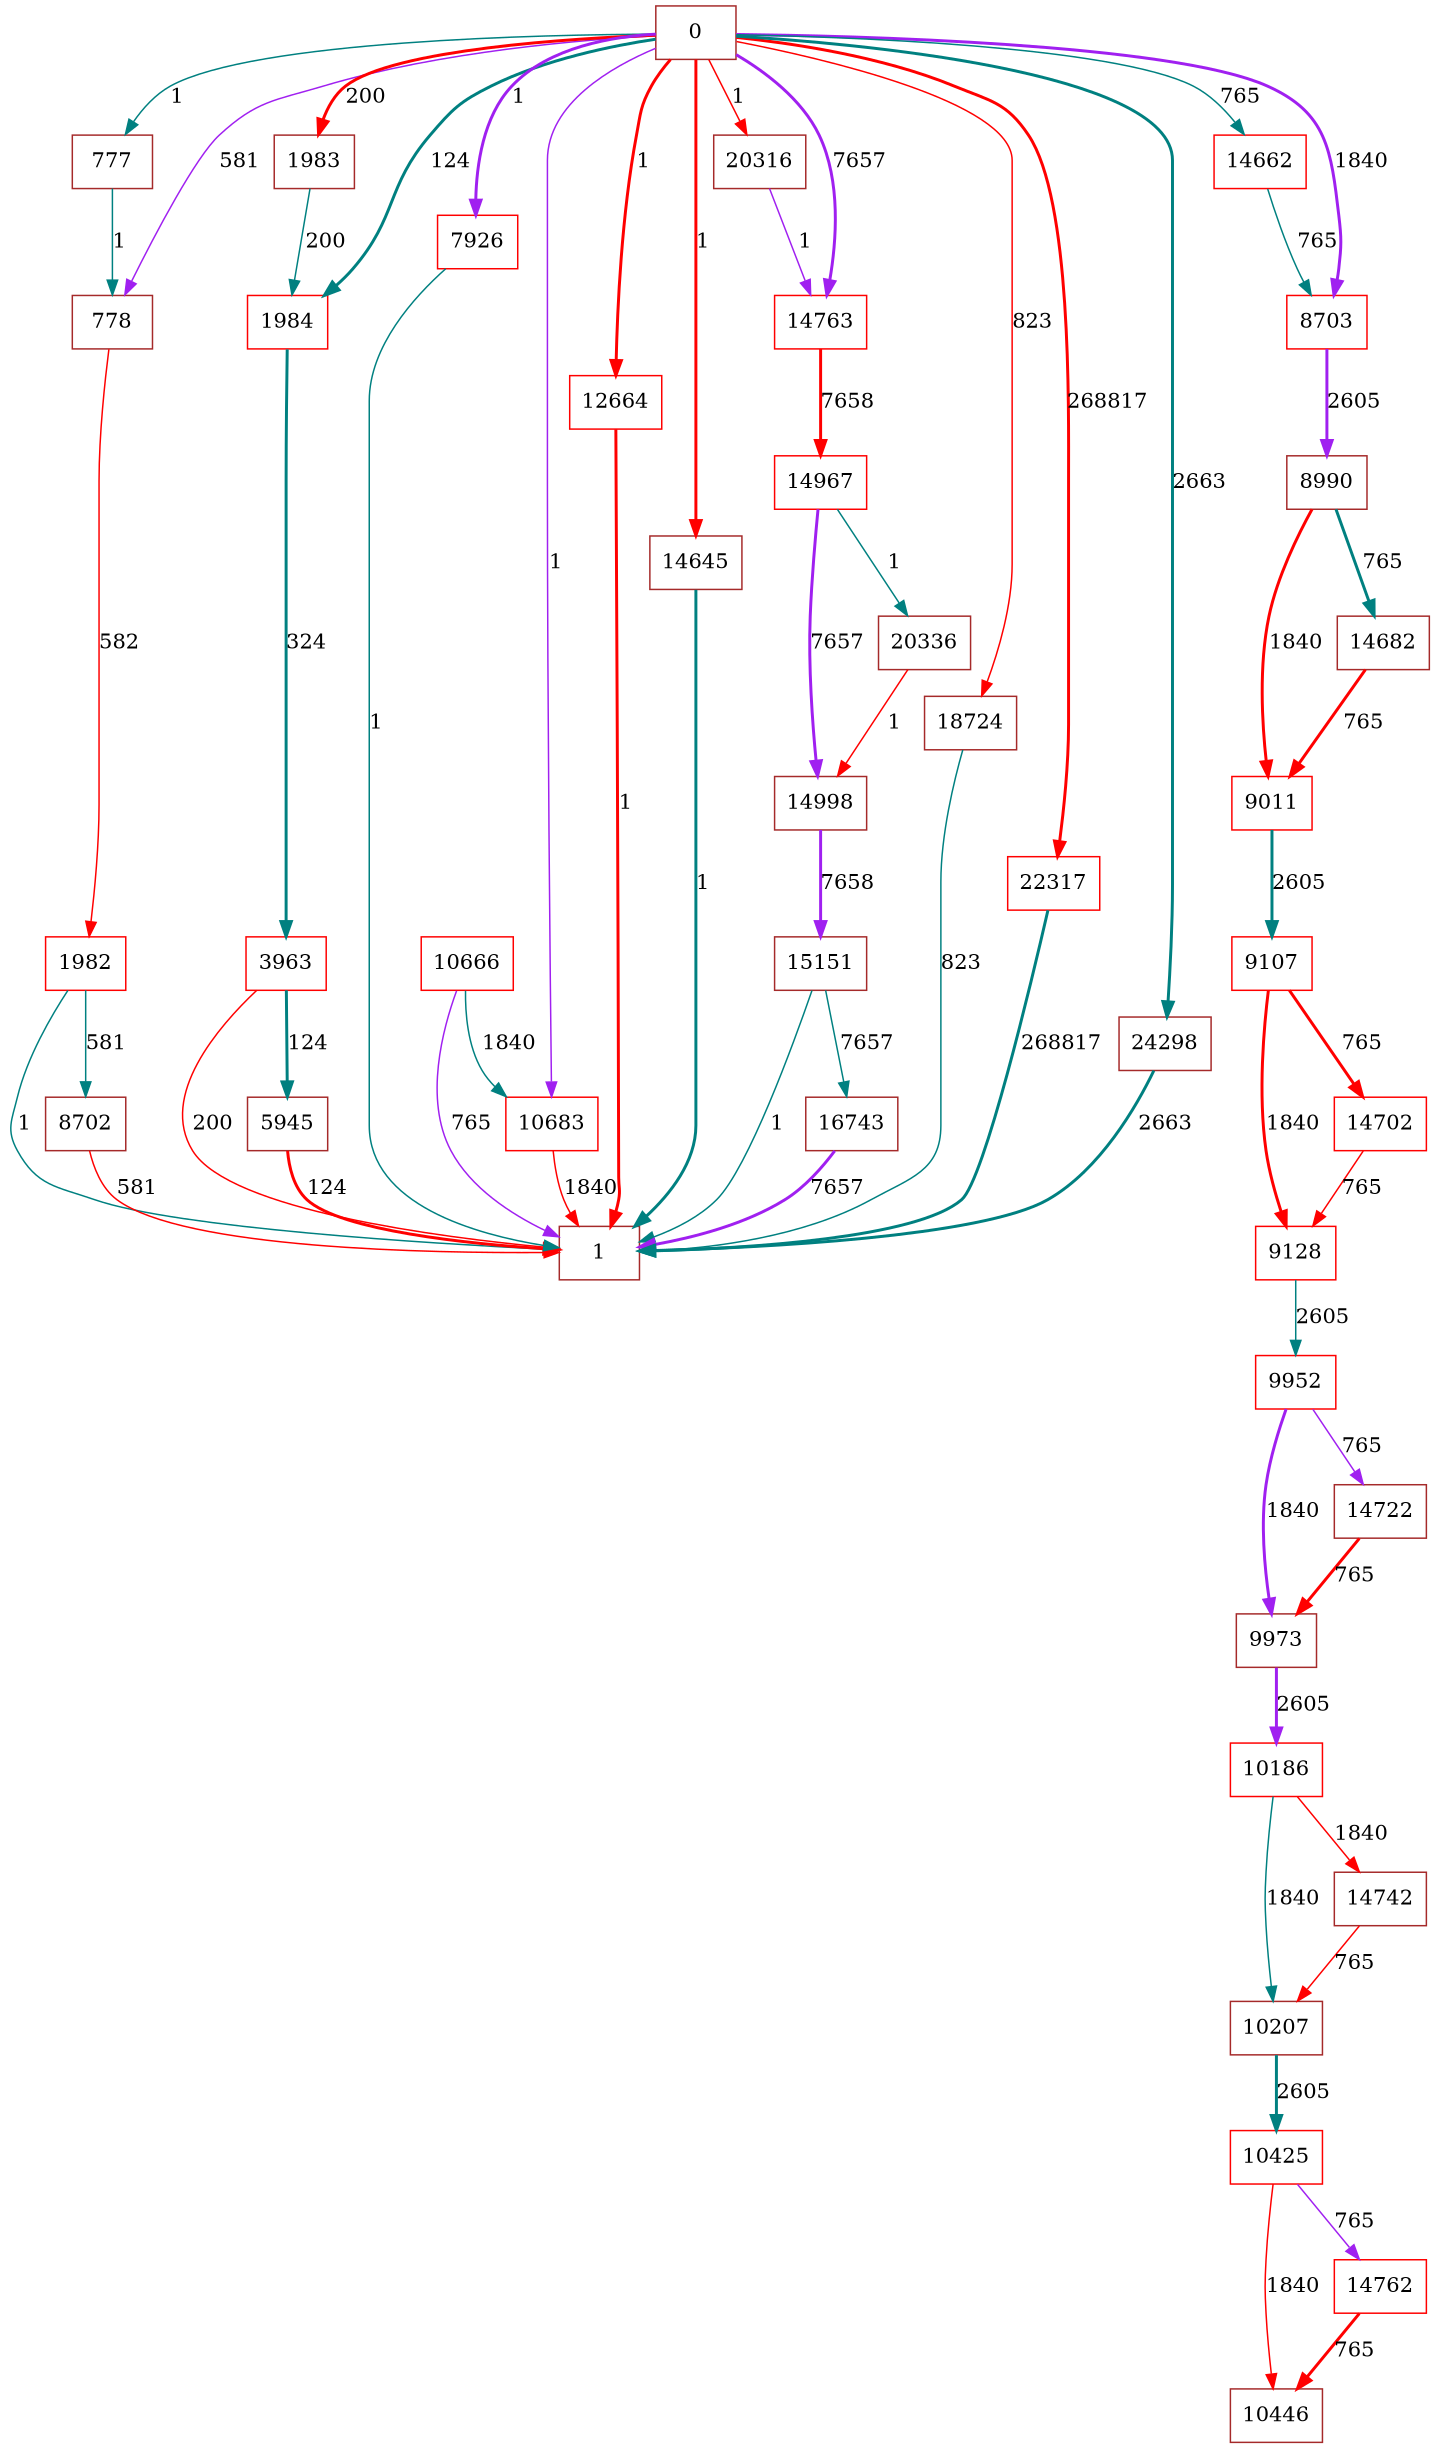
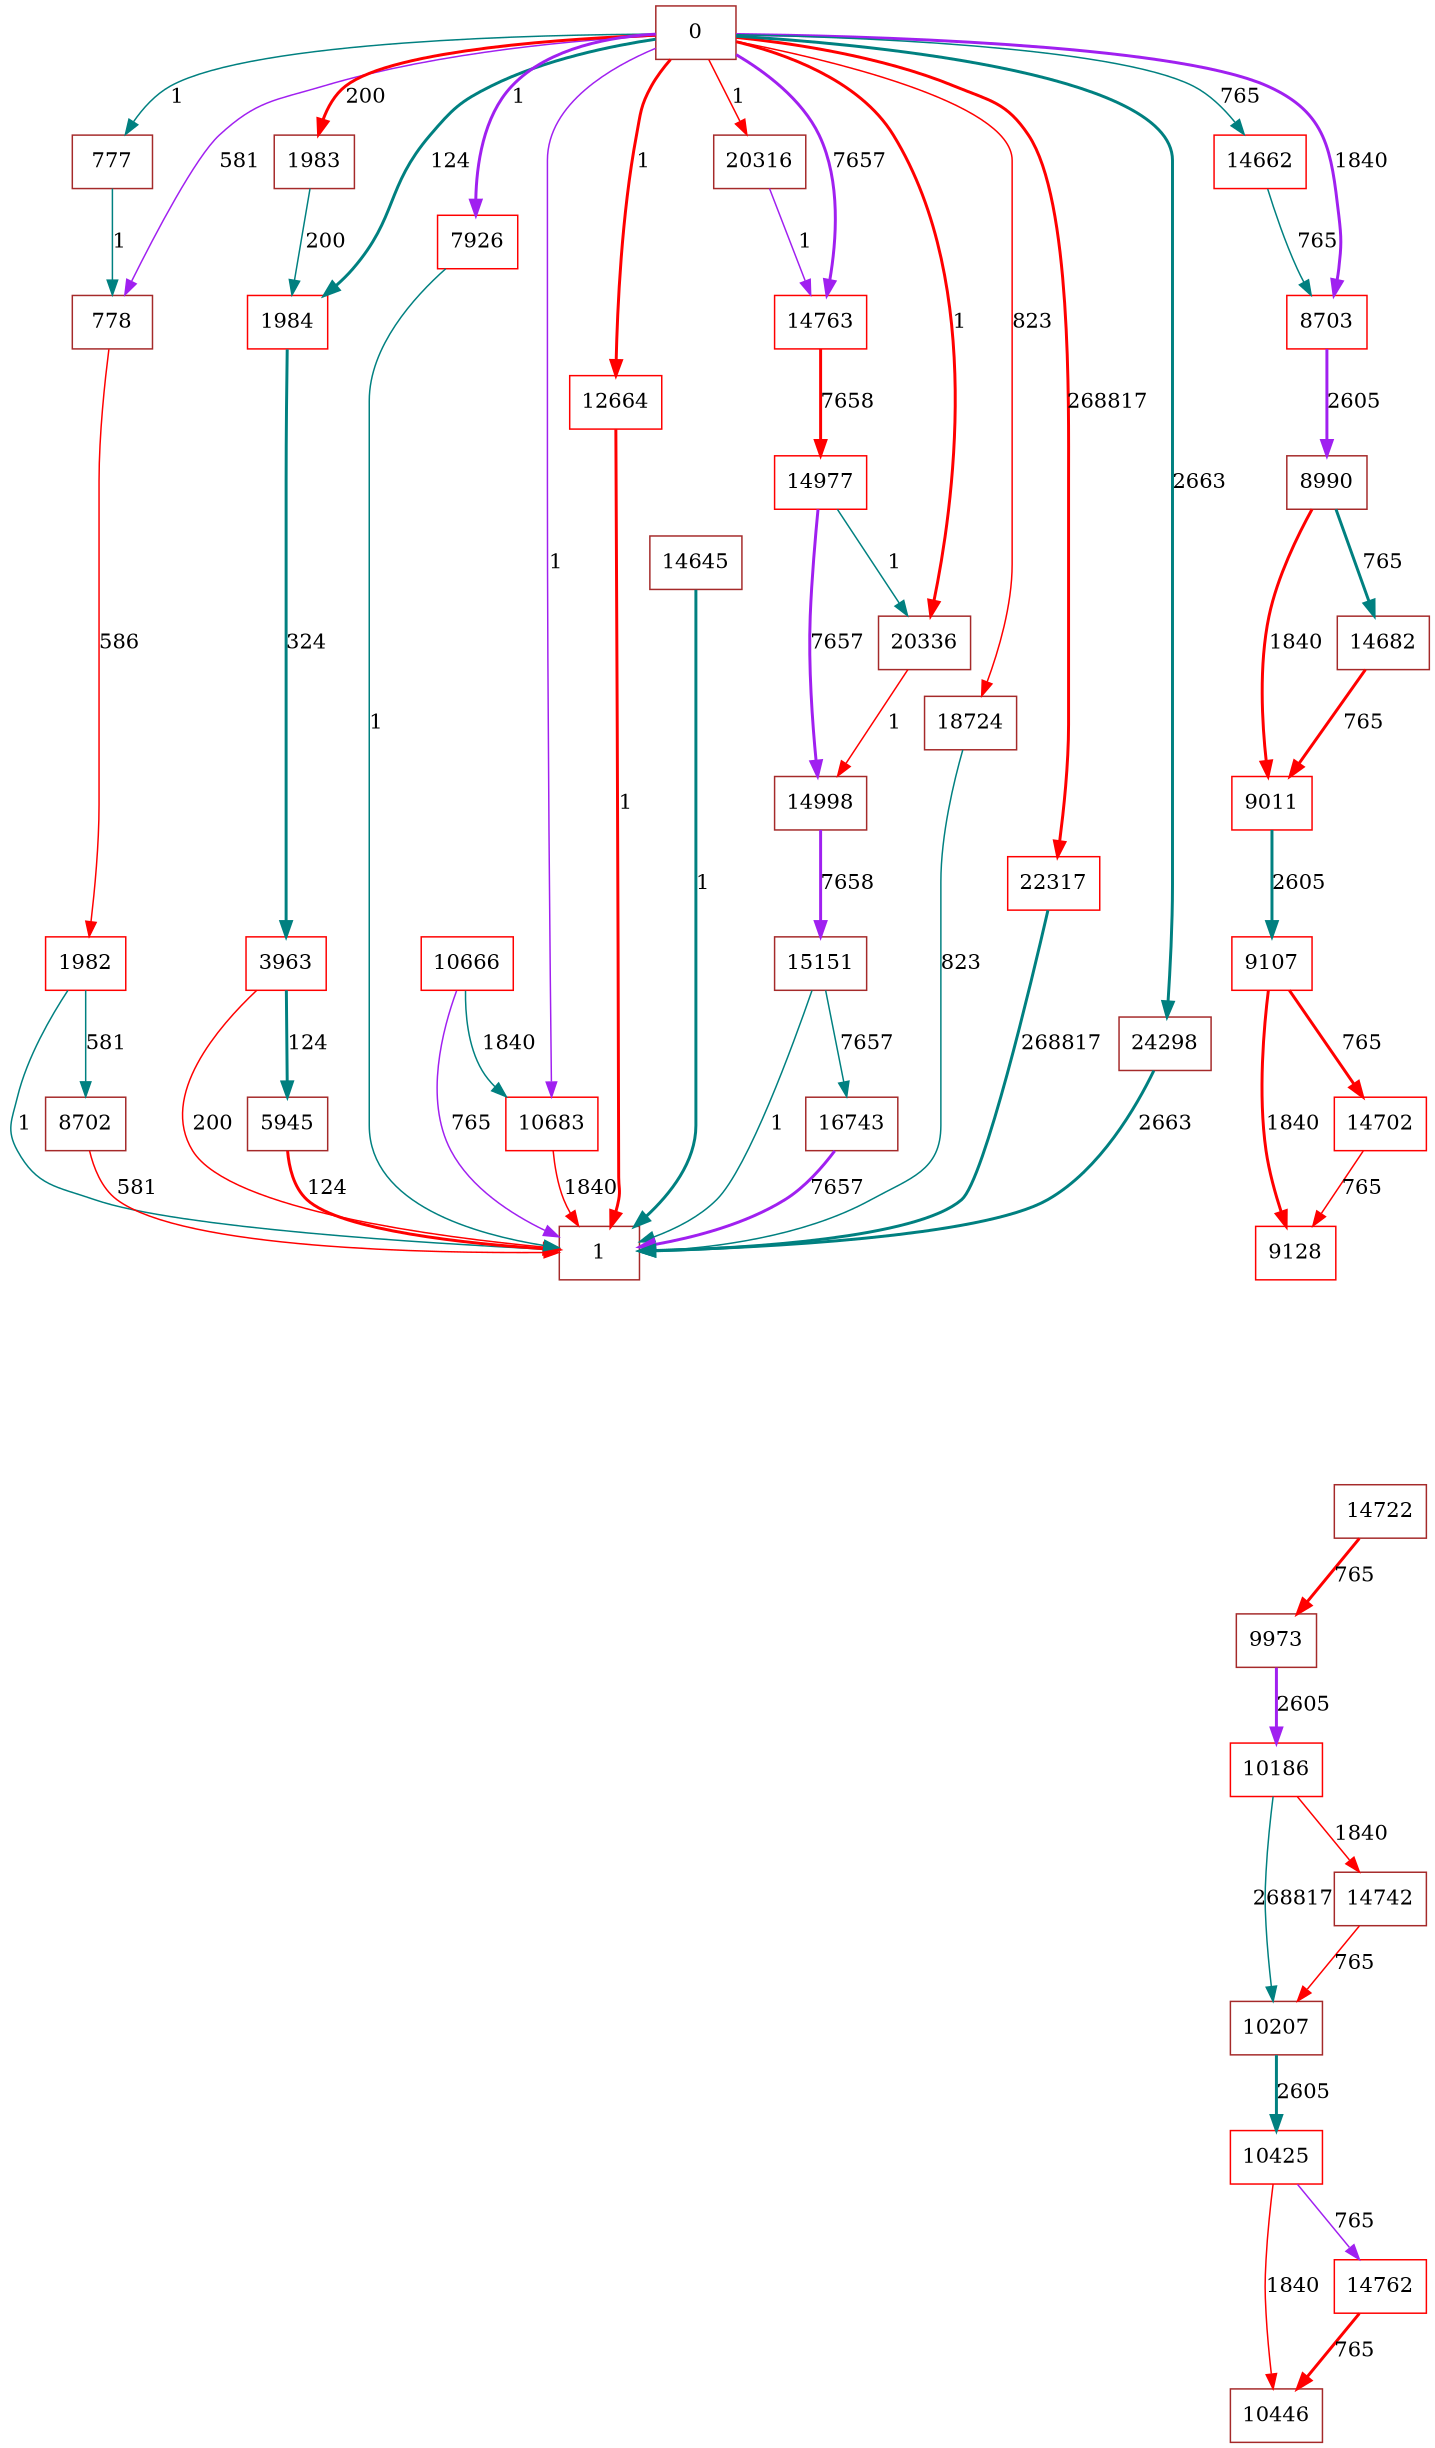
  digraph {
    rankdir=TB
    node [color=brown shape=rectangle]
    edge [color=teal style=solid]
    777
    778
    1982 [color=red]
    1
    8702
    1984 [color=red]
    1983
    3963 [color=red]
    5945
    7926 [color=red]
    8703 [color=red]
    8990
    9011 [color=red]
    14682
    9107 [color=red]
    9128 [color=red]
    14702 [color=red]
-   9952 [color=red]
    9973
    14722
    10186 [color=red]
    10207
    14742
    10425 [color=red]
    10446
    14762 [color=red]
    10666 [color=red]
    10683 [color=red]
    12664 [color=red]
    14645
    14662 [color=red]
    14763 [color=red]
-   14977 [color=red label=14967]
+   14977 [color=red]
    14998
    20336
    15151
    16743
    18724
    20316
    22317 [color=red]
    24298
    0
    777 -> 778 [label=1]
-   778 -> 1982 [color=red label=582]
+   778 -> 1982 [color=red label=586]
    1982 -> 1 [label=1]
    1982 -> 8702 [label=581]
    8702 -> 1 [color=red label=581]
    1984 -> 3963 [label=324 style=bold]
    1983 -> 1984 [label=200]
    3963 -> 1 [color=red label=200]
    3963 -> 5945 [label=124 style=bold]
    5945 -> 1 [color=red label=124 style=bold]
    7926 -> 1 [label=1]
    8703 -> 8990 [color=purple label=2605 style=bold]
    8990 -> 9011 [color=red label=1840 style=bold]
    8990 -> 14682 [label=765 style=bold]
    9011 -> 9107 [label=2605 style=bold]
    14682 -> 9011 [color=red label=765 style=bold]
    9107 -> 9128 [color=red label=1840 style=bold]
    9107 -> 14702 [color=red label=765 style=bold]
-   9128 -> 9952 [label=2605]
    14702 -> 9128 [color=red label=765]
-   9952 -> 9973 [color=purple label=1840 style=bold]
-   9952 -> 14722 [color=purple label=765]
    9973 -> 10186 [color=purple label=2605 style=bold]
    14722 -> 9973 [color=red label=765 style=bold]
-   10186 -> 10207 [label=1840]
+   10186 -> 10207 [label=268817]
    10186 -> 14742 [color=red label=1840]
    10207 -> 10425 [label=2605 style=bold]
    14742 -> 10207 [color=red label=765]
    10425 -> 10446 [color=red label=1840]
    10425 -> 14762 [color=purple label=765]
    14762 -> 10446 [color=red label=765 style=bold]
    10666 -> 1 [color=purple label=765]
    10666 -> 10683 [label=1840]
    10683 -> 1 [color=red label=1840]
    12664 -> 1 [color=red label=1 style=bold]
    14645 -> 1 [label=1 style=bold]
    14662 -> 8703 [label=765]
    14763 -> 14977 [color=red label=7658 style=bold]
    14977 -> 14998 [color=purple label=7657 style=bold]
    14977 -> 20336 [label=1]
    14998 -> 15151 [color=purple label=7658 style=bold]
    20336 -> 14998 [color=red label=1]
    15151 -> 1 [label=1]
    15151 -> 16743 [label=7657]
    16743 -> 1 [color=purple label=7657 style=bold]
    18724 -> 1 [label=823]
    20316 -> 14763 [color=purple label=1]
    22317 -> 1 [label=268817 style=bold]
    24298 -> 1 [label=2663 style=bold]
    0 -> 777 [label=1]
    0 -> 778 [color=purple label=581]
    0 -> 1984 [label=124 style=bold]
    0 -> 1983 [color=red label=200 style=bold]
    0 -> 7926 [color=purple label=1 style=bold]
    0 -> 8703 [color=purple label=1840 style=bold]
    0 -> 10683 [color=purple label=1]
    0 -> 12664 [color=red label=1 style=bold]
-   0 -> 14645 [color=red label=1 style=bold]
+   0 -> 20336 [color=red label=1 style=bold]
    0 -> 14662 [label=765]
    0 -> 14763 [color=purple label=7657 style=bold]
    0 -> 18724 [color=red label=823]
    0 -> 20316 [color=red label=1]
    0 -> 22317 [color=red label=268817 style=bold]
    0 -> 24298 [label=2663 style=bold]
  }
